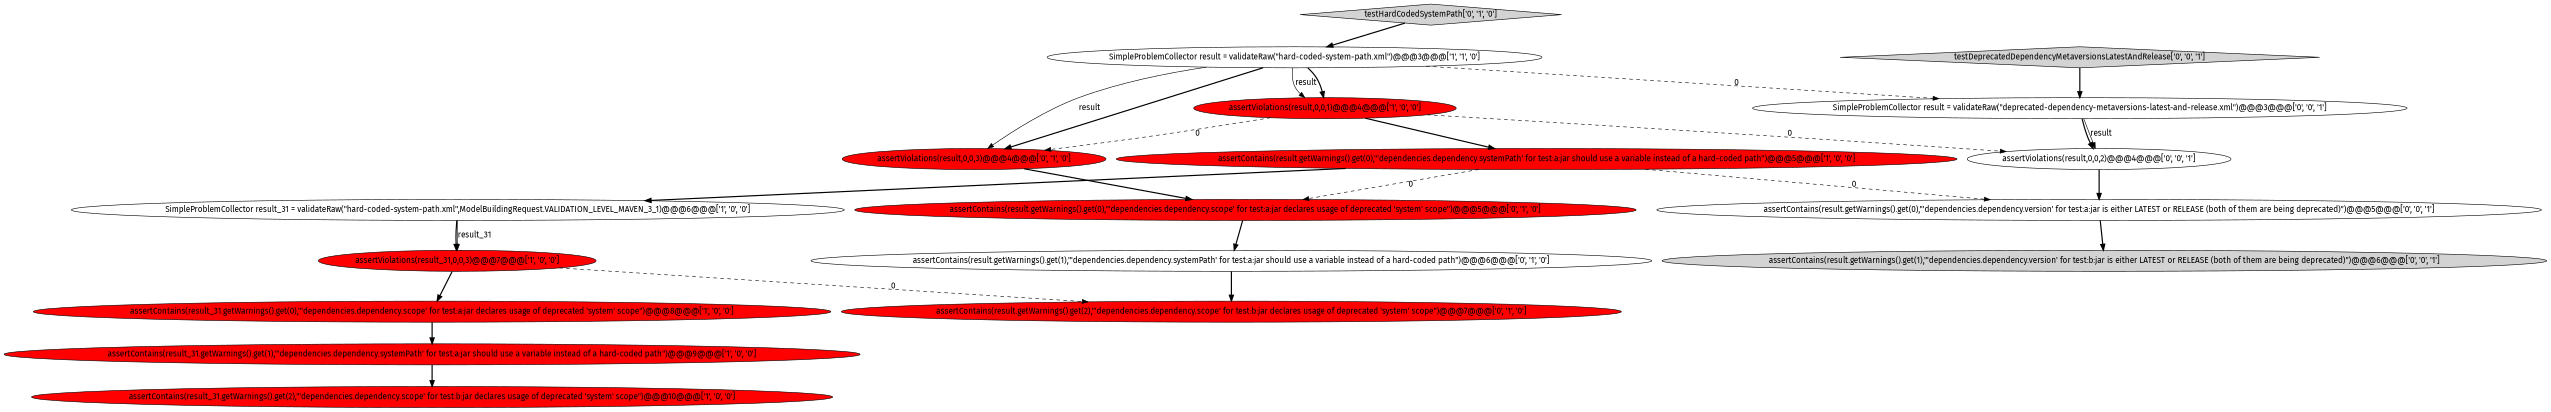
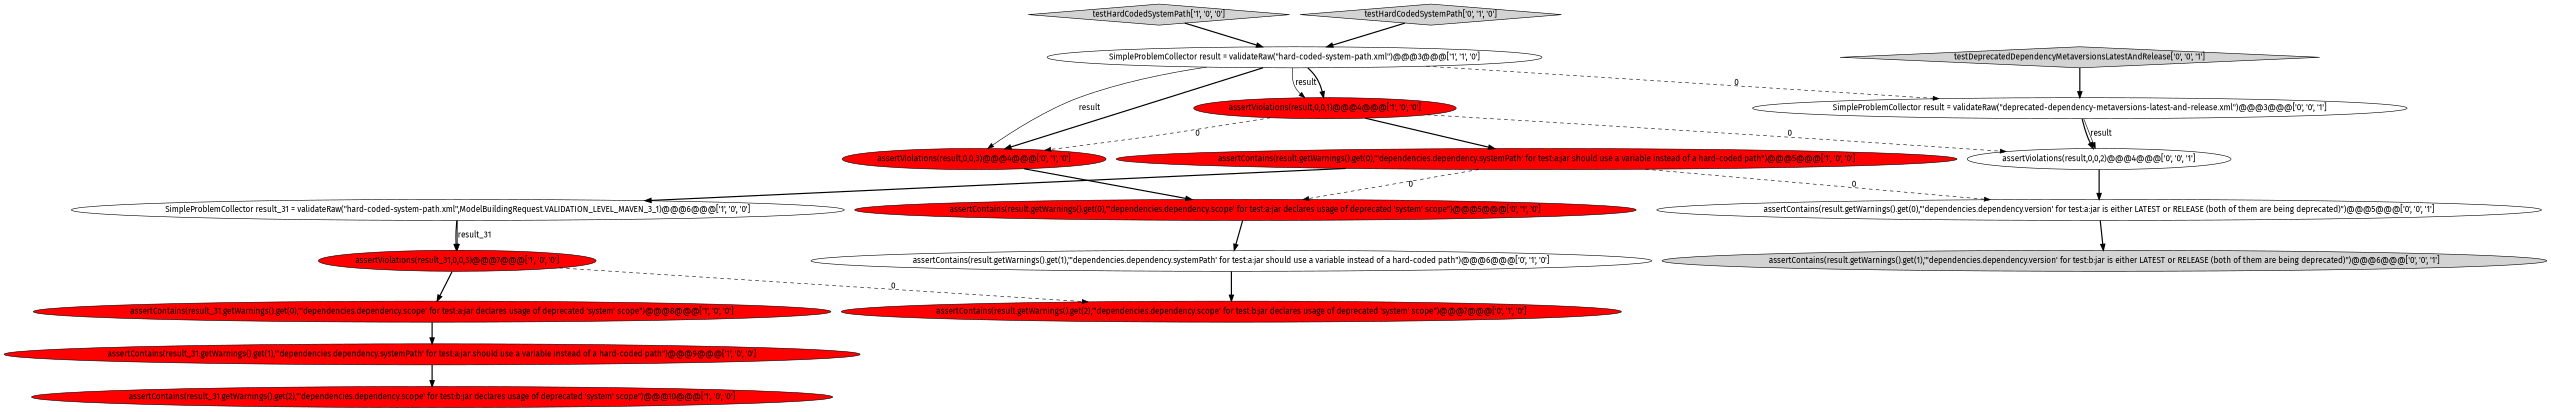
  digraph {
    fontname="Fira Sans"
    node [fillcolor=red shape=ellipse style=filled fontname="Fira Sans"]
    edge [style=bold fontname="Fira Sans"]
    n1 [label="assertContains(result.getWarnings().get(2),\"'dependencies.dependency.scope' for test:b:jar declares usage of deprecated 'system' scope\")@@@7@@@['0', '1', '0']"]
    n2 [fillcolor=white label="assertContains(result.getWarnings().get(0),\"'dependencies.dependency.version' for test:a:jar is either LATEST or RELEASE (both of them are being deprecated)\")@@@5@@@['0', '0', '1']"]
    n3 [fillcolor=lightgray label="assertContains(result.getWarnings().get(1),\"'dependencies.dependency.version' for test:b:jar is either LATEST or RELEASE (both of them are being deprecated)\")@@@6@@@['0', '0', '1']"]
    n4 [fillcolor=white label="SimpleProblemCollector result = validateRaw(\"hard-coded-system-path.xml\")@@@3@@@['1', '1', '0']"]
    n5 [label="assertViolations(result,0,0,3)@@@4@@@['0', '1', '0']"]
    n6 [fillcolor=white label="SimpleProblemCollector result = validateRaw(\"deprecated-dependency-metaversions-latest-and-release.xml\")@@@3@@@['0', '0', '1']"]
    n7 [label="assertViolations(result,0,0,1)@@@4@@@['1', '0', '0']"]
    n8 [label="assertContains(result.getWarnings().get(0),\"'dependencies.dependency.systemPath' for test:a:jar should use a variable instead of a hard-coded path\")@@@5@@@['1', '0', '0']"]
    n9 [fillcolor=white label="SimpleProblemCollector result_31 = validateRaw(\"hard-coded-system-path.xml\",ModelBuildingRequest.VALIDATION_LEVEL_MAVEN_3_1)@@@6@@@['1', '0', '0']"]
    n10 [label="assertContains(result.getWarnings().get(0),\"'dependencies.dependency.scope' for test:a:jar declares usage of deprecated 'system' scope\")@@@5@@@['0', '1', '0']"]
    n11 [label="assertContains(result_31.getWarnings().get(1),\"'dependencies.dependency.systemPath' for test:a:jar should use a variable instead of a hard-coded path\")@@@9@@@['1', '0', '0']"]
    n12 [label="assertContains(result_31.getWarnings().get(2),\"'dependencies.dependency.scope' for test:b:jar declares usage of deprecated 'system' scope\")@@@10@@@['1', '0', '0']"]
    n13 [label="assertViolations(result_31,0,0,3)@@@7@@@['1', '0', '0']"]
+   n14 [fillcolor=lightgray label="testHardCodedSystemPath['1', '0', '0']" shape=diamond]
    n15 [fillcolor=white label="assertViolations(result,0,0,2)@@@4@@@['0', '0', '1']"]
    n16 [fillcolor=white label="assertContains(result.getWarnings().get(1),\"'dependencies.dependency.systemPath' for test:a:jar should use a variable instead of a hard-coded path\")@@@6@@@['0', '1', '0']"]
    n17 [label="assertContains(result_31.getWarnings().get(0),\"'dependencies.dependency.scope' for test:a:jar declares usage of deprecated 'system' scope\")@@@8@@@['1', '0', '0']"]
    n18 [fillcolor=lightgray label="testDeprecatedDependencyMetaversionsLatestAndRelease['0', '0', '1']" shape=diamond]
    n19 [fillcolor=lightgray label="testHardCodedSystemPath['0', '1', '0']" shape=diamond]
    n2 -> n3
    n4 -> n5
    n4 -> n5 [label=result style=solid]
    n4 -> n6 [label=0 style=dashed]
    n4 -> n7 [label=result style=solid]
    n4 -> n7
    n5 -> n10
    n6 -> n15
    n6 -> n15 [label=result style=solid]
    n7 -> n5 [label=0 style=dashed]
    n7 -> n8
    n7 -> n15 [label=0 style=dashed]
    n8 -> n2 [label=0 style=dashed]
    n8 -> n9
    n8 -> n10 [label=0 style=dashed]
    n9 -> n13
    n9 -> n13 [label=result_31 style=solid]
    n10 -> n16
    n11 -> n12
    n13 -> n1 [label=0 style=dashed]
    n13 -> n17
+   n14 -> n4
    n15 -> n2
    n16 -> n1
    n17 -> n11
    n18 -> n6
    n19 -> n4
  }
